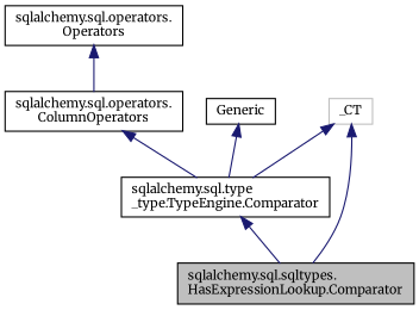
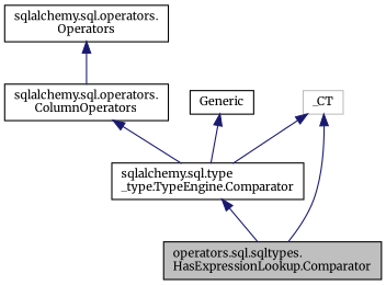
  digraph {
    fontname=Merriweather
    node [color=black fillcolor=white fontname=Merriweather fontsize=10 shape=record style=filled]
    edge [color=midnightblue dir=back fontname=Merriweather fontsize=10 labelfontname=Helvetica labelfontsize=10 style=solid]
-   n1 [fillcolor=grey75 fontcolor=black height=0.2 label="sqlalchemy.sql.sqltypes.\lHasExpressionLookup.Comparator" width=0.4]
+   n1 [fillcolor=grey75 fontcolor=black height=0.2 label="operators.sql.sqltypes.\lHasExpressionLookup.Comparator" width=0.4]
    n2 [height=0.2 label="sqlalchemy.sql.type\l_type.TypeEngine.Comparator" width=0.4]
    n3 [height=0.2 label="sqlalchemy.sql.operators.\lColumnOperators" width=0.4]
    n4 [height=0.2 label="sqlalchemy.sql.operators.\lOperators" width=0.4]
    n5 [height=0.2 label=Generic width=0.4]
    n6 [color=grey75 height=0.2 label=_CT width=0.4]
    n2 -> n1
    n3 -> n2
    n4 -> n3
    n5 -> n2
    n6 -> n1
    n6 -> n2
  }
